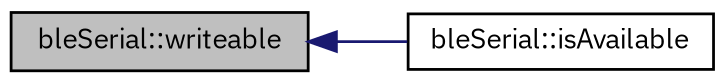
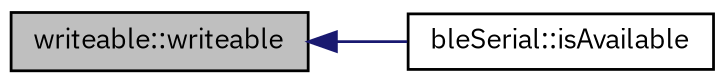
  digraph {
    rankdir=LR
    fontname="IBM Plex Sans"
    node [color=black fontname="IBM Plex Sans" fontsize=10 shape=record style=filled]
-   n1 [fillcolor=grey75 fontcolor=black height=0.2 label="bleSerial::writeable" width=0.4]
+   n1 [fillcolor=grey75 fontcolor=black height=0.2 label="writeable::writeable" width=0.4]
    n2 [fillcolor=white height=0.2 label="bleSerial::isAvailable" width=0.4]
    n1 -> n2 [color=midnightblue dir=back fontname="IBM Plex Sans" fontsize=10 labelfontname=Helvetica labelfontsize=10 style=solid]
  }
